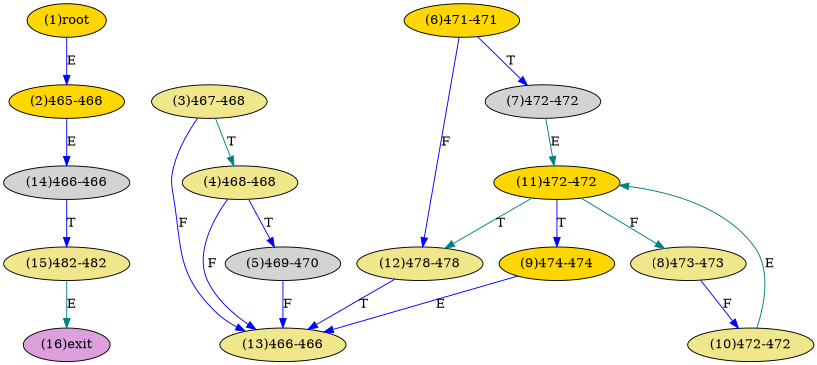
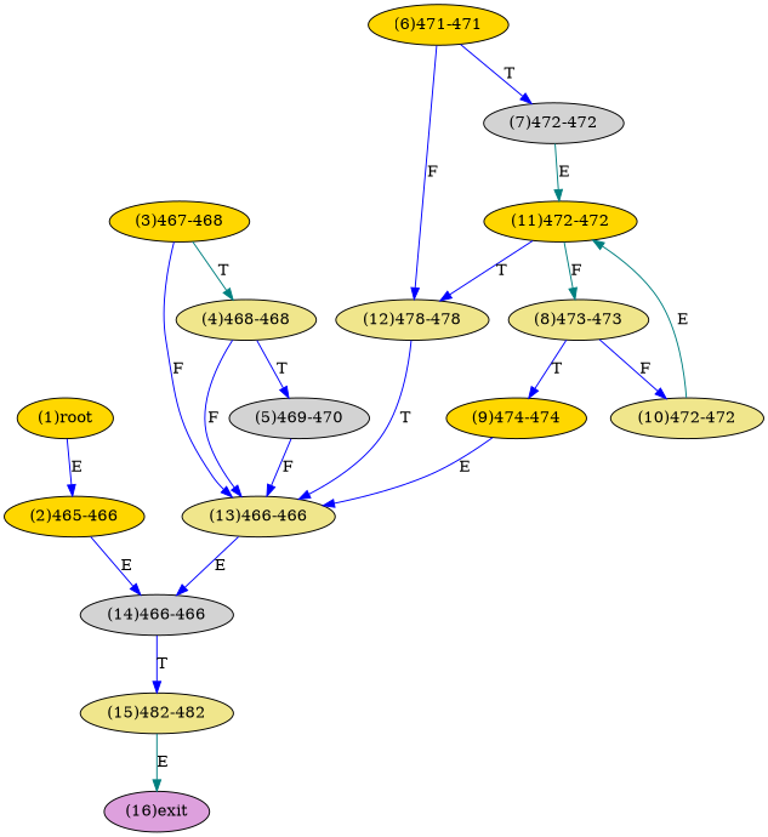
  digraph {
    node [fillcolor=khaki style=filled]
    edge [color=blue]
    n1 [fillcolor=gold label="(1)root"]
    n2 [fillcolor=gold label="(2)465-466"]
    n3 [fillcolor=lightgrey label="(14)466-466"]
    n4 [label="(15)482-482"]
-   n5 [label="(3)467-468"]
+   n5 [fillcolor=gold label="(3)467-468"]
    n6 [label="(4)468-468"]
    n7 [label="(13)466-466"]
    n8 [fillcolor=lightgrey label="(5)469-470"]
    n9 [fillcolor=gold label="(6)471-471"]
    n10 [fillcolor=lightgrey label="(7)472-472"]
    n11 [label="(12)478-478"]
    n12 [fillcolor=gold label="(11)472-472"]
    n13 [label="(8)473-473"]
    n14 [fillcolor=gold label="(9)474-474"]
    n15 [label="(10)472-472"]
    n16 [fillcolor=plum label="(16)exit"]
    n1 -> n2 [label=E]
    n2 -> n3 [label=E]
    n3 -> n4 [label=T]
    n4 -> n16 [color=teal label=E]
    n5 -> n6 [color=teal label=T]
    n5 -> n7 [label=F]
    n6 -> n7 [label=F]
    n6 -> n8 [label=T]
+   n7 -> n3 [label=E]
    n8 -> n7 [label=F]
    n9 -> n10 [label=T]
    n9 -> n11 [label=F]
    n10 -> n12 [color=teal label=E]
    n11 -> n7 [label=T]
-   n12 -> n11 [color=teal label=T]
+   n12 -> n11 [label=T]
    n12 -> n13 [color=teal label=F]
-   n12 -> n14 [label=T]
+   n13 -> n14 [label=T]
    n13 -> n15 [label=F]
    n14 -> n7 [label=E]
    n15 -> n12 [color=teal label=E]
  }
